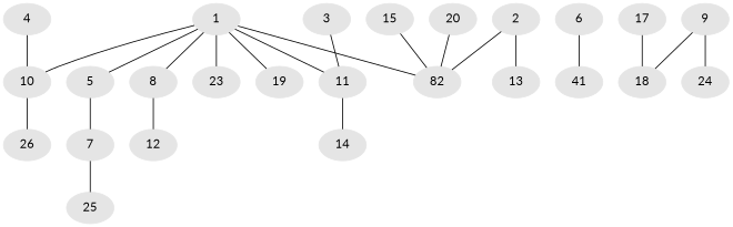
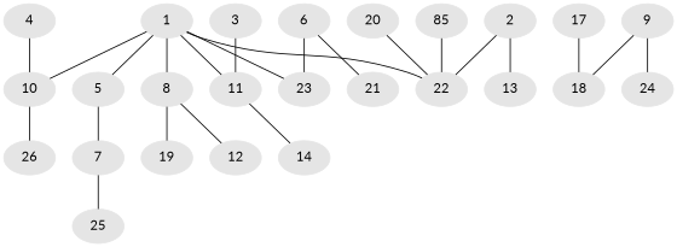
  graph {
    fontname=Lato
    node [color=gray90 fontname=Lato style=filled]
    edge [fontname=Lato weight=1.0]
    1
    5
    8
    10
    11
-   22 [label=82]
+   22
    23
    7
    12
    19
    n11 [label=26]
    14
    2
    13
    3
    4
    25
    6
-   21 [label=41]
+   21
    9
    18
    24
-   15
+   15 [label=85]
    17
    20
    1 -- 5
    1 -- 8
    1 -- 10
    1 -- 11
    1 -- 22
    1 -- 23
    5 -- 7
    8 -- 12
-   1 -- 19
+   8 -- 19
    10 -- n11
    11 -- 14
    7 -- 25
    2 -- 22
    2 -- 13
    3 -- 11
    4 -- 10
+   6 -- 23
    6 -- 21
    9 -- 18
    9 -- 24
    15 -- 22
    17 -- 18
    20 -- 22
  }
